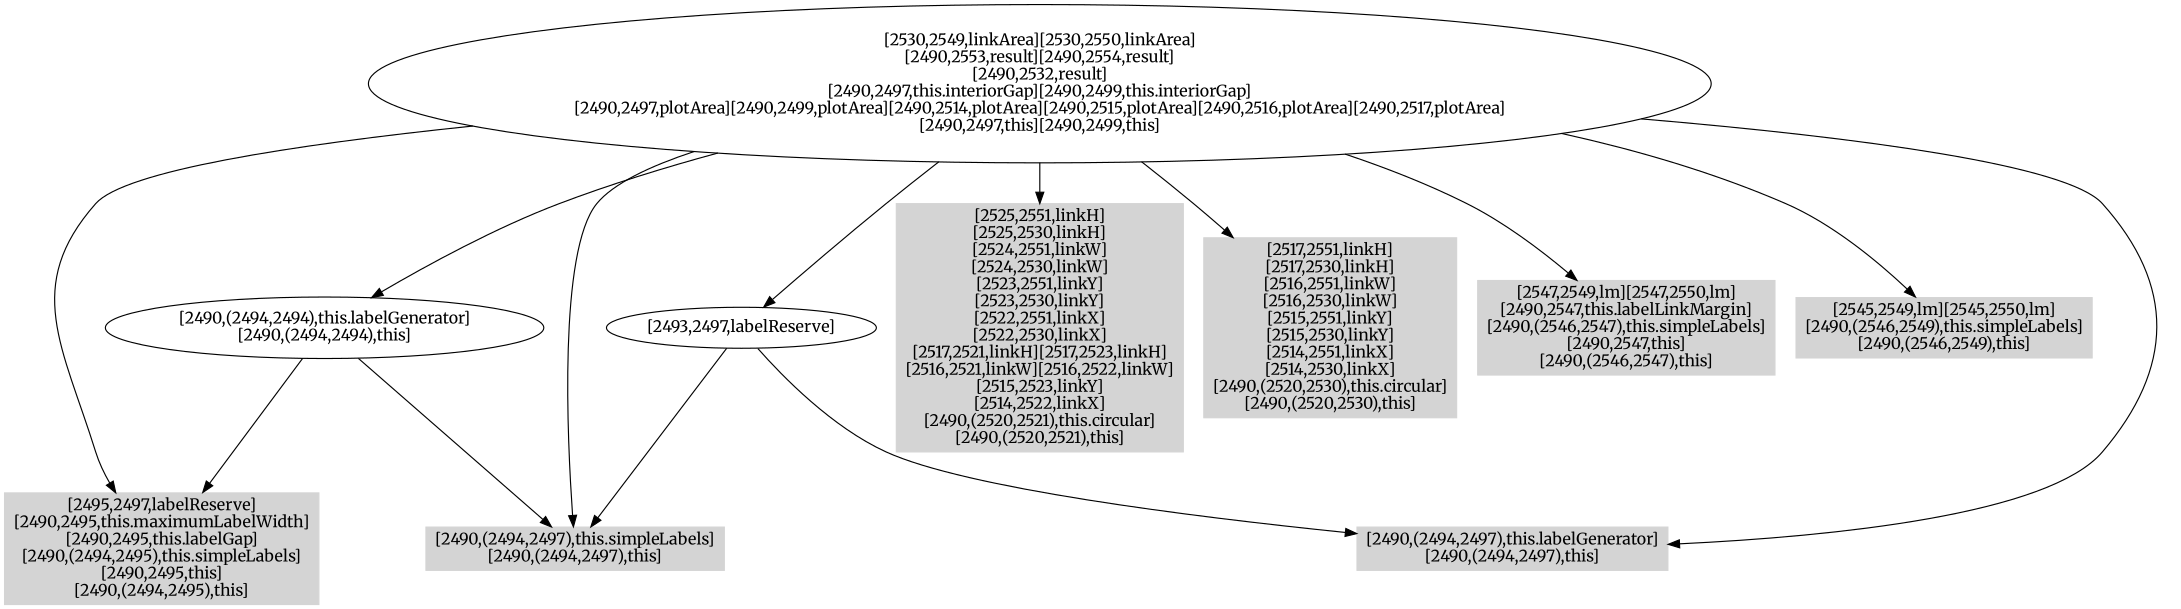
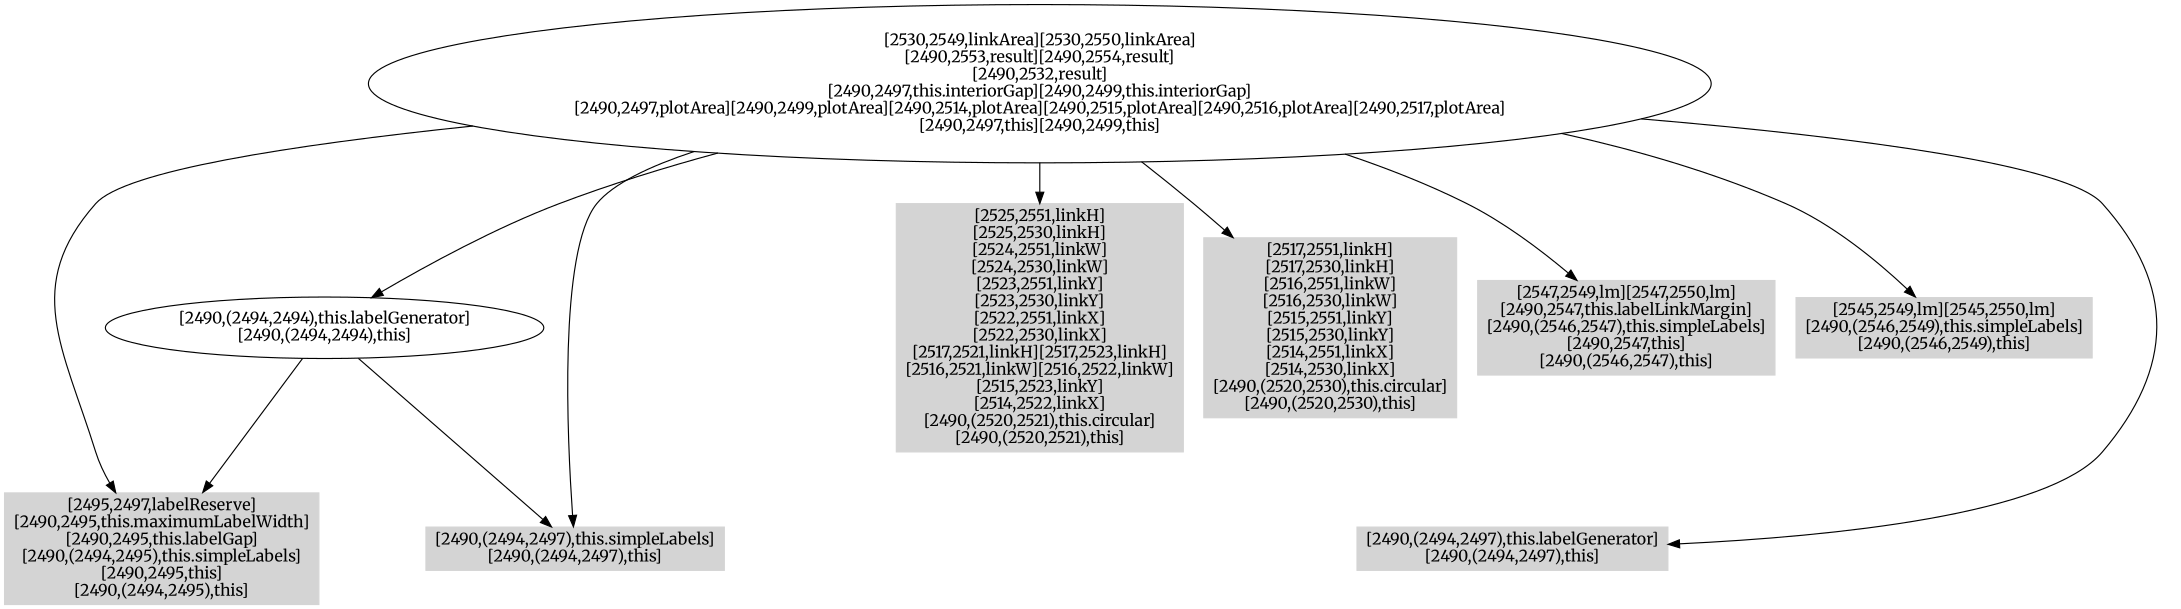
  digraph {
    fontname=Merriweather
    node [color=".0 .0 .83" shape=box style=filled fontname=Merriweather]
    edge [fontname=Merriweather]
    n1 [label="[2495,2497,labelReserve]\n[2490,2495,this.maximumLabelWidth]\n[2490,2495,this.labelGap]\n[2490,(2494,2495),this.simpleLabels]\n[2490,2495,this]\n[2490,(2494,2495),this]"]
    n2 [label="[2490,(2494,2497),this.simpleLabels]\n[2490,(2494,2497),this]"]
    n3 [label="[2490,(2494,2494),this.labelGenerator]\n[2490,(2494,2494),this]" color="" shape="" style=""]
    n4 [label="[2490,(2494,2497),this.labelGenerator]\n[2490,(2494,2497),this]"]
    n5 [label="[2525,2551,linkH]\n[2525,2530,linkH]\n[2524,2551,linkW]\n[2524,2530,linkW]\n[2523,2551,linkY]\n[2523,2530,linkY]\n[2522,2551,linkX]\n[2522,2530,linkX]\n[2517,2521,linkH][2517,2523,linkH]\n[2516,2521,linkW][2516,2522,linkW]\n[2515,2523,linkY]\n[2514,2522,linkX]\n[2490,(2520,2521),this.circular]\n[2490,(2520,2521),this]"]
    n6 [label="[2517,2551,linkH]\n[2517,2530,linkH]\n[2516,2551,linkW]\n[2516,2530,linkW]\n[2515,2551,linkY]\n[2515,2530,linkY]\n[2514,2551,linkX]\n[2514,2530,linkX]\n[2490,(2520,2530),this.circular]\n[2490,(2520,2530),this]"]
    n7 [label="[2547,2549,lm][2547,2550,lm]\n[2490,2547,this.labelLinkMargin]\n[2490,(2546,2547),this.simpleLabels]\n[2490,2547,this]\n[2490,(2546,2547),this]"]
    n8 [label="[2545,2549,lm][2545,2550,lm]\n[2490,(2546,2549),this.simpleLabels]\n[2490,(2546,2549),this]"]
-   n9 [label="[2493,2497,labelReserve]" color="" shape="" style=""]
    n10 [label="[2530,2549,linkArea][2530,2550,linkArea]\n[2490,2553,result][2490,2554,result]\n[2490,2532,result]\n[2490,2497,this.interiorGap][2490,2499,this.interiorGap]\n[2490,2497,plotArea][2490,2499,plotArea][2490,2514,plotArea][2490,2515,plotArea][2490,2516,plotArea][2490,2517,plotArea]\n[2490,2497,this][2490,2499,this]" color="" shape="" style=""]
    n3 -> n1
    n3 -> n2
-   n9 -> n2
-   n9 -> n4
    n10 -> n1
    n10 -> n2
    n10 -> n3
    n10 -> n4
    n10 -> n5
    n10 -> n6
    n10 -> n7
    n10 -> n8
-   n10 -> n9
  }
